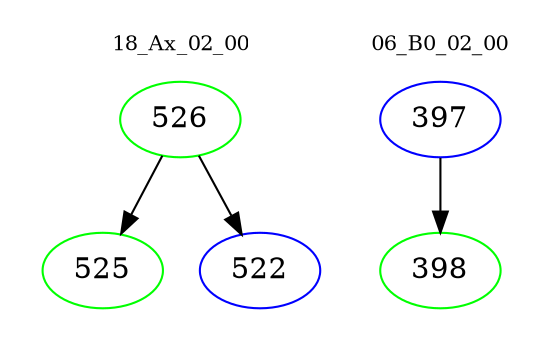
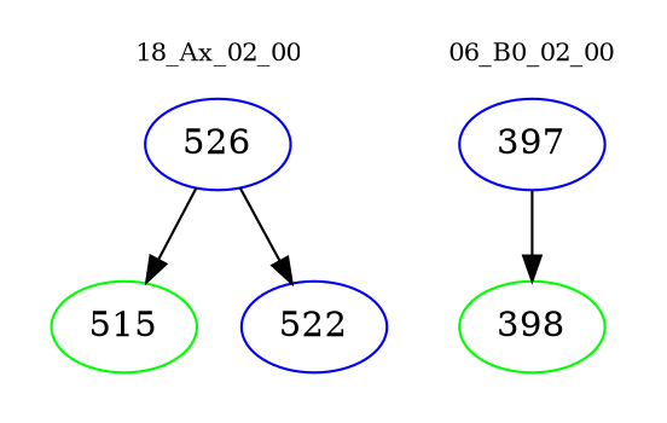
  digraph {
    node [color=blue]
    edge [color=black]
-   n1 [color=green label=526]
-   n2 [color=green label=525]
+   n1 [label=526]
+   n2 [color=green label=515]
    n3 [label=522]
    n4 [label=397]
    n5 [color=green label=398]
    subgraph cluster_1 {
      color=white
      fontsize=10
      label="18_Ax_02_00"
      n1
      n2
      n3
    }
    subgraph cluster_2 {
      color=white
      fontsize=10
      label="06_B0_02_00"
      n4
      n5
    }
    n1 -> n2
    n1 -> n3
    n4 -> n5
  }
